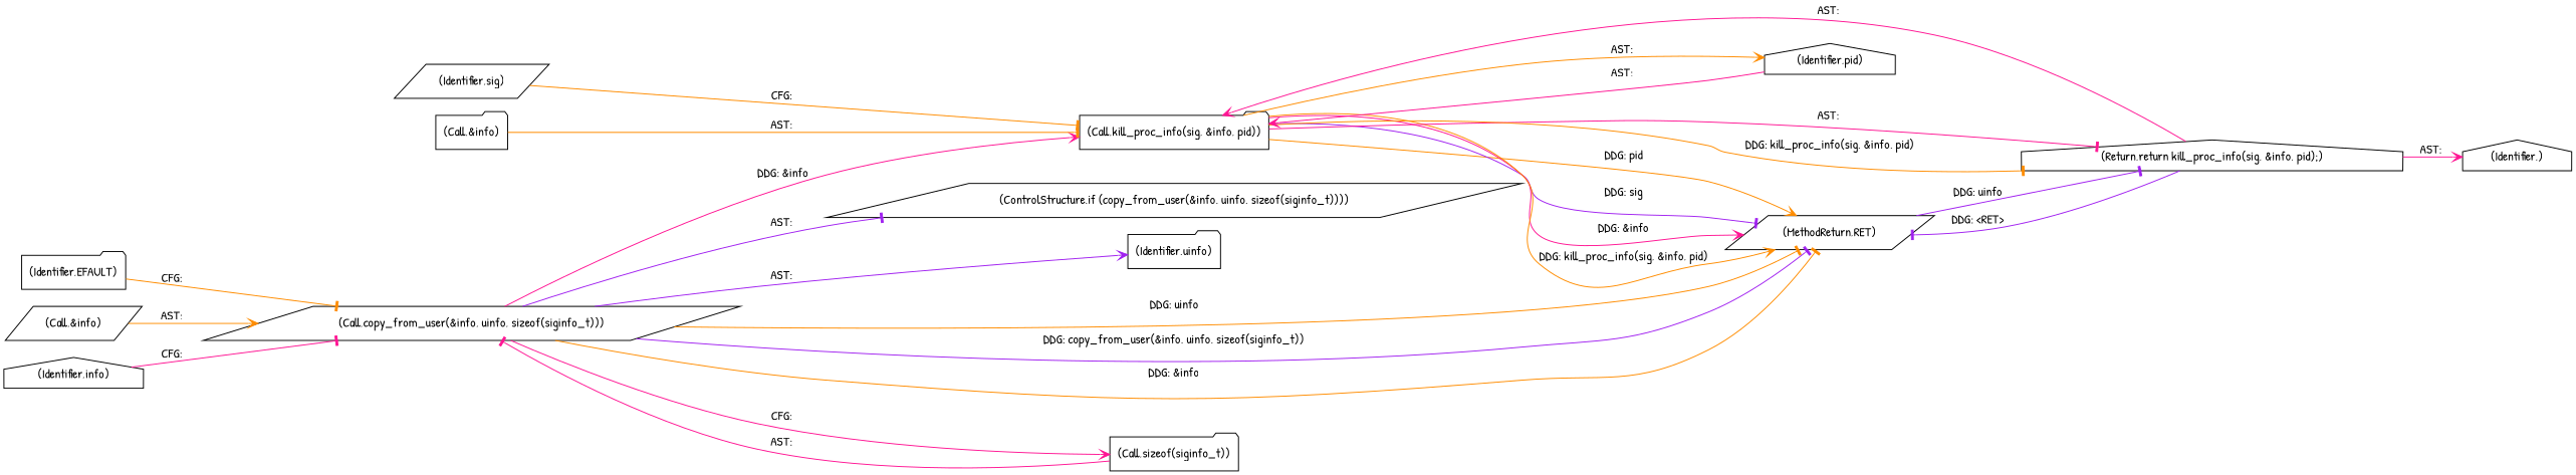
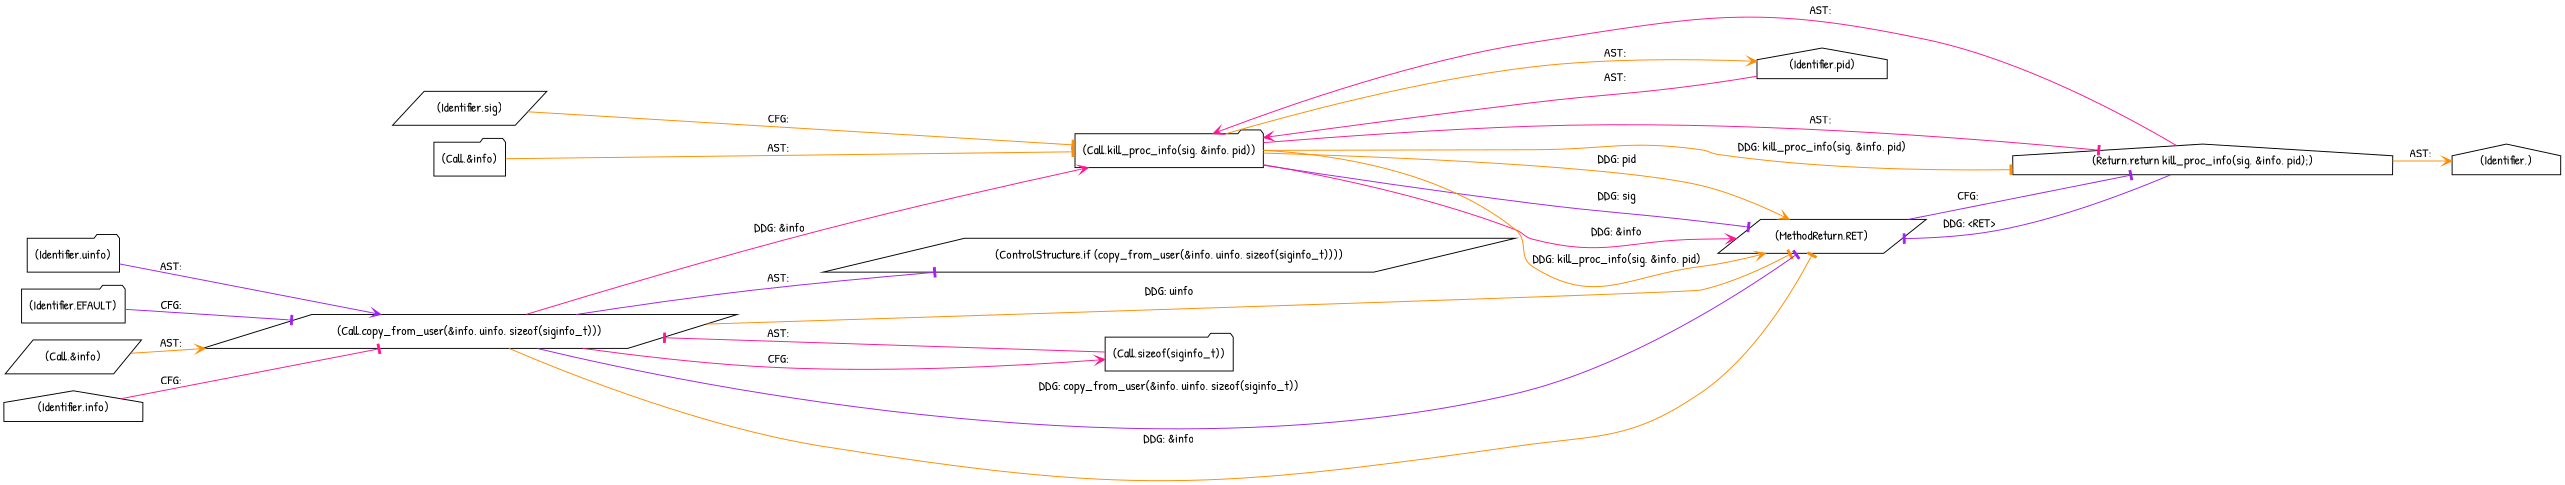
  digraph {
    fontname="Patrick Hand"
    rankdir=LR
    node [fontname="Patrick Hand" shape=parallelogram]
    edge [arrowhead=tee color=deeppink fontname="Patrick Hand"]
    n1 [label="(Call,copy_from_user(&info, uinfo, sizeof(siginfo_t)))"]
    n2 [label="(Call,kill_proc_info(sig, &info, pid))" shape=folder]
    n3 [label="(Call,sizeof(siginfo_t))" shape=folder]
    n4 [label="(MethodReturn,RET)"]
    n5 [label="(ControlStructure,if (copy_from_user(&info, uinfo, sizeof(siginfo_t))))"]
    n6 [label="(Return,return kill_proc_info(sig, &info, pid);)" shape=house]
    n7 [label="(Identifier,pid)" shape=house]
    n8 [label="(Identifier,)" shape=house]
    n9 [label="(Identifier,sig)"]
    n10 [label="(Identifier,uinfo)" shape=folder]
    n11 [label="(Identifier,EFAULT)" shape=folder]
    n12 [label="(Call,&info)" shape=folder]
    n13 [label="(Call,&info)"]
    n14 [label="(Identifier,info)" shape=house]
    n1 -> n2 [arrowhead=vee label="DDG: &info"]
    n1 -> n3 [arrowhead=vee label="CFG: "]
    n1 -> n4 [color=darkorange label="DDG: uinfo"]
    n1 -> n4 [color=purple label="DDG: copy_from_user(&info, uinfo, sizeof(siginfo_t))"]
    n1 -> n4 [color=darkorange label="DDG: &info"]
    n1 -> n5 [color=purple label="AST: "]
    n2 -> n4 [arrowhead=vee color=darkorange label="DDG: pid"]
    n2 -> n4 [color=purple label="DDG: sig"]
    n2 -> n4 [arrowhead=vee label="DDG: &info"]
    n2 -> n4 [arrowhead=vee color=darkorange label="DDG: kill_proc_info(sig, &info, pid)"]
    n2 -> n6 [label="AST: "]
    n2 -> n6 [color=darkorange label="DDG: kill_proc_info(sig, &info, pid)"]
    n2 -> n7 [arrowhead=vee color=darkorange label="AST: "]
    n3 -> n1 [label="AST: "]
-   n4 -> n6 [color=purple label="DDG: uinfo"]
+   n4 -> n6 [color=purple label="CFG: "]
    n6 -> n2 [arrowhead=vee label="AST: "]
    n6 -> n4 [color=purple label="DDG: <RET>"]
-   n6 -> n8 [arrowhead=vee label="AST: "]
+   n6 -> n8 [arrowhead=vee color=darkorange label="AST: "]
    n7 -> n2 [arrowhead=vee label="AST: "]
    n9 -> n2 [color=darkorange label="CFG: "]
-   n1 -> n10 [arrowhead=vee color=purple label="AST: "]
-   n11 -> n1 [color=darkorange label="CFG: "]
+   n10 -> n1 [arrowhead=vee color=purple label="AST: "]
+   n11 -> n1 [color=purple label="CFG: "]
    n12 -> n2 [color=darkorange label="AST: "]
    n13 -> n1 [arrowhead=vee color=darkorange label="AST: "]
    n14 -> n1 [label="CFG: "]
  }
